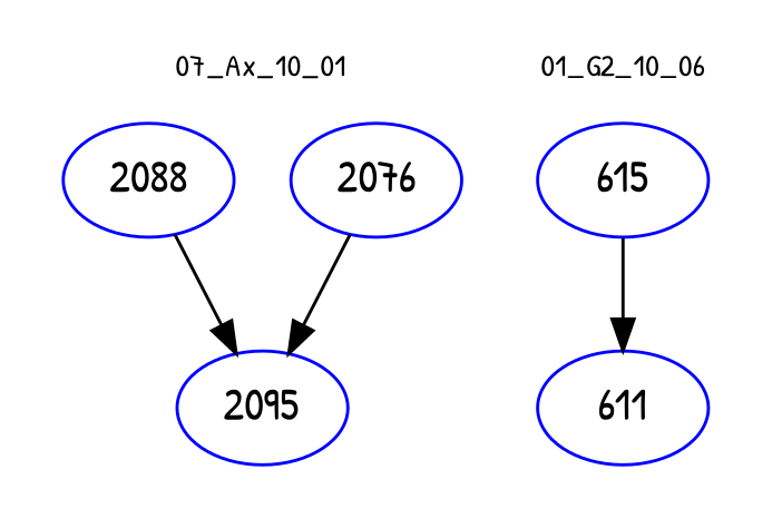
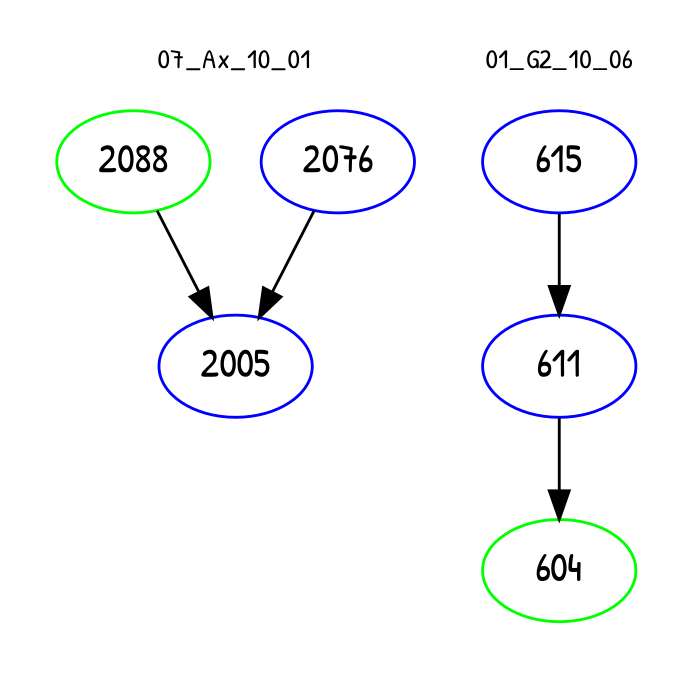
  digraph {
    fontname="Patrick Hand"
    node [color=blue fontname="Patrick Hand"]
    edge [color=black fontname="Patrick Hand"]
    n1 [label=2076]
-   n2 [label=2095]
-   n3 [label=2088]
+   n2 [label=2005]
+   n3 [color=green label=2088]
    n4 [label=615]
    n5 [label=611]
+   n6 [color=green label=604]
    subgraph cluster_1 {
      color=white
      fontsize=10
      label="07_Ax_10_01"
      n1
      n2
      n3
    }
    subgraph cluster_2 {
      color=white
      fontsize=10
      label="01_G2_10_06"
      n4
      n5
+     n6
    }
    n1 -> n2
    n3 -> n2
    n4 -> n5
+   n5 -> n6
  }
